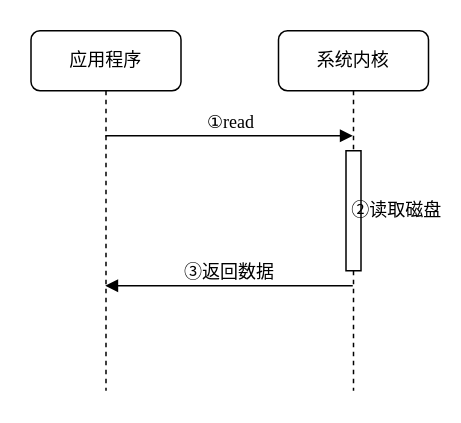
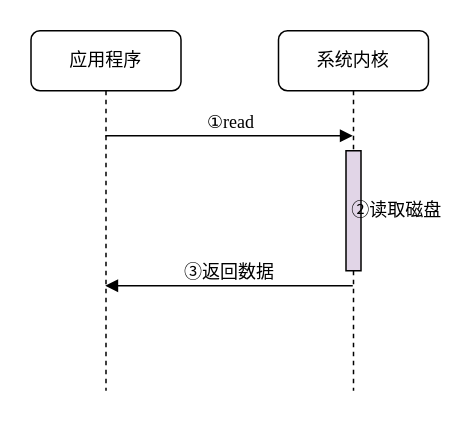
  <mxCell id="0" />
  <mxCell id="1" parent="0" />
  <mxCell id="2" value="系统内核" style="shape=umlLifeline;perimeter=lifelinePerimeter;whiteSpace=wrap;html=1;container=1;collapsible=0;recursiveResize=0;outlineConnect=0;rounded=1;shadow=0;comic=0;labelBackgroundColor=none;strokeWidth=1;fontFamily=Verdana;fontSize=12;align=center;" parent="1" vertex="1"><mxGeometry x="185" y="20" width="100" height="240" as="geometry" /></mxCell>
- <mxCell id="3" value="&amp;nbsp; &amp;nbsp; &amp;nbsp; &amp;nbsp; &amp;nbsp; &amp;nbsp; &amp;nbsp; &amp;nbsp; &amp;nbsp; &amp;nbsp;②读取磁盘" style="html=1;points=[];perimeter=orthogonalPerimeter;rounded=0;shadow=0;comic=0;labelBackgroundColor=none;strokeWidth=1;fontFamily=Verdana;fontSize=12;align=center;" parent="2" vertex="1"><mxGeometry x="45" y="80" width="10" height="80" as="geometry" /></mxCell>
+ <mxCell id="3" value="&amp;nbsp; &amp;nbsp; &amp;nbsp; &amp;nbsp; &amp;nbsp; &amp;nbsp; &amp;nbsp; &amp;nbsp; &amp;nbsp; &amp;nbsp;②读取磁盘" style="html=1;points=[];perimeter=orthogonalPerimeter;rounded=0;shadow=0;comic=0;labelBackgroundColor=none;strokeWidth=1;fontFamily=Verdana;fontSize=12;align=center;fillColor=#e1d5e7;" parent="2" vertex="1"><mxGeometry x="45" y="80" width="10" height="80" as="geometry" /></mxCell>
  <mxCell id="4" value="应用程序" style="shape=umlLifeline;perimeter=lifelinePerimeter;whiteSpace=wrap;html=1;container=1;collapsible=0;recursiveResize=0;outlineConnect=0;rounded=1;shadow=0;comic=0;labelBackgroundColor=none;strokeWidth=1;fontFamily=Verdana;fontSize=12;align=center;" parent="1" vertex="1"><mxGeometry x="20" y="20" width="100" height="240" as="geometry" /></mxCell>
  <mxCell id="5" value="①read" style="html=1;verticalAlign=bottom;endArrow=block;labelBackgroundColor=none;fontFamily=Verdana;fontSize=12;edgeStyle=elbowEdgeStyle;elbow=vertical;" parent="1" source="4" target="2" edge="1"><mxGeometry relative="1" as="geometry"><mxPoint x="175" y="290" as="sourcePoint" /><mxPoint x="234.5" y="90" as="targetPoint" /><Array as="points"><mxPoint x="175" y="90" /><mxPoint x="77" y="120" /></Array></mxGeometry></mxCell>
  <mxCell id="6" value="③返回数据" style="html=1;verticalAlign=bottom;endArrow=block;labelBackgroundColor=none;fontFamily=Verdana;fontSize=12;edgeStyle=elbowEdgeStyle;elbow=vertical;" parent="1" source="2" target="4" edge="1"><mxGeometry relative="1" as="geometry"><mxPoint x="234.5" y="190" as="sourcePoint" /><mxPoint x="85" y="190" as="targetPoint" /><Array as="points"><mxPoint x="175.5" y="190" /><mxPoint x="135.5" y="230" /><mxPoint x="125.5" y="230" /><mxPoint x="135.5" y="180" /><mxPoint x="155.5" y="120" /><mxPoint x="196" y="130" /><mxPoint x="98" y="160" /></Array></mxGeometry></mxCell>
